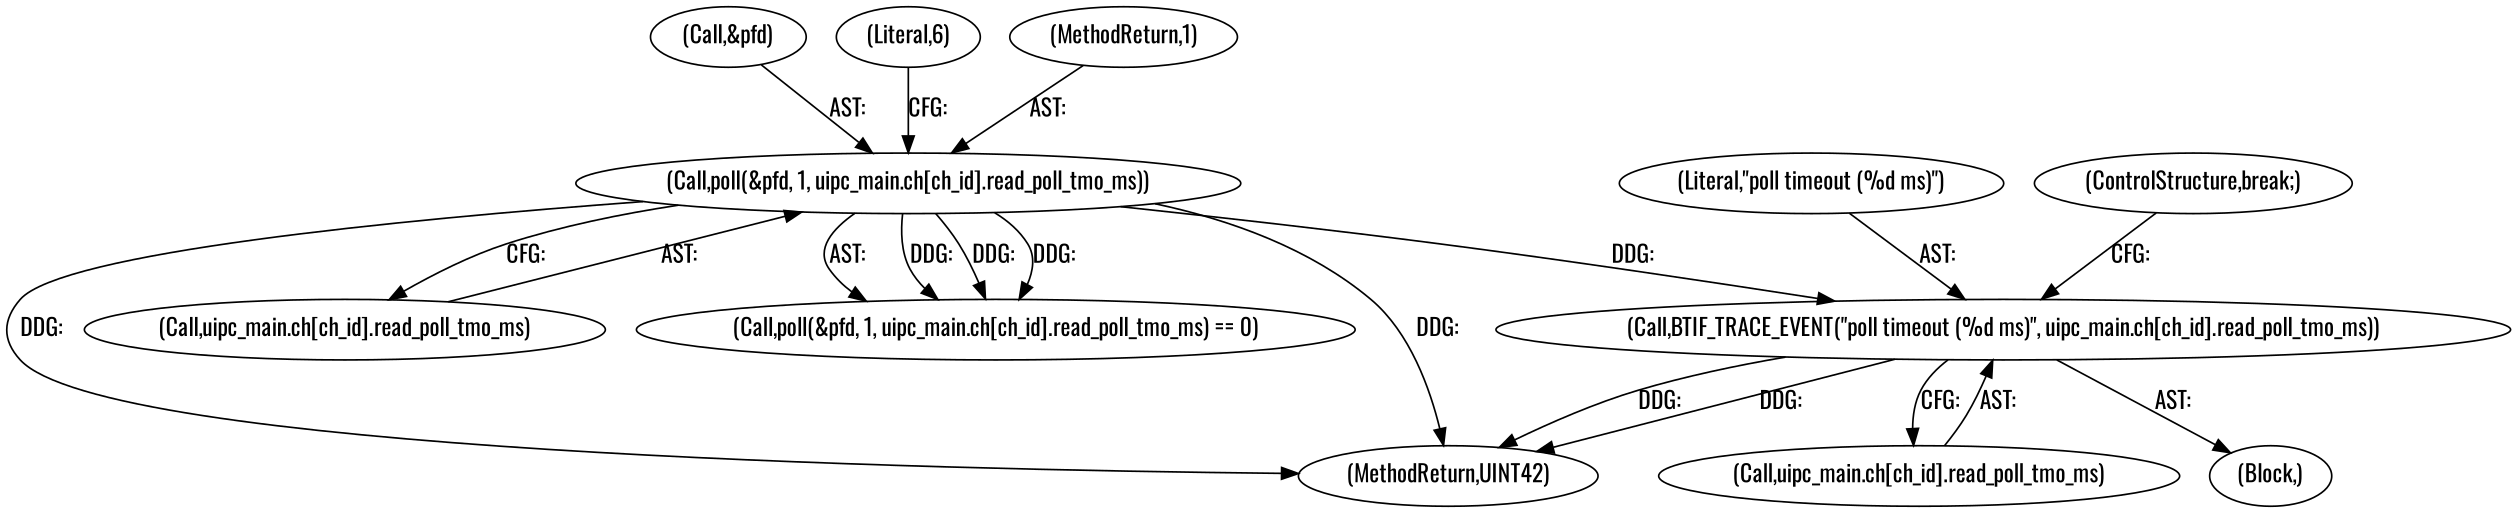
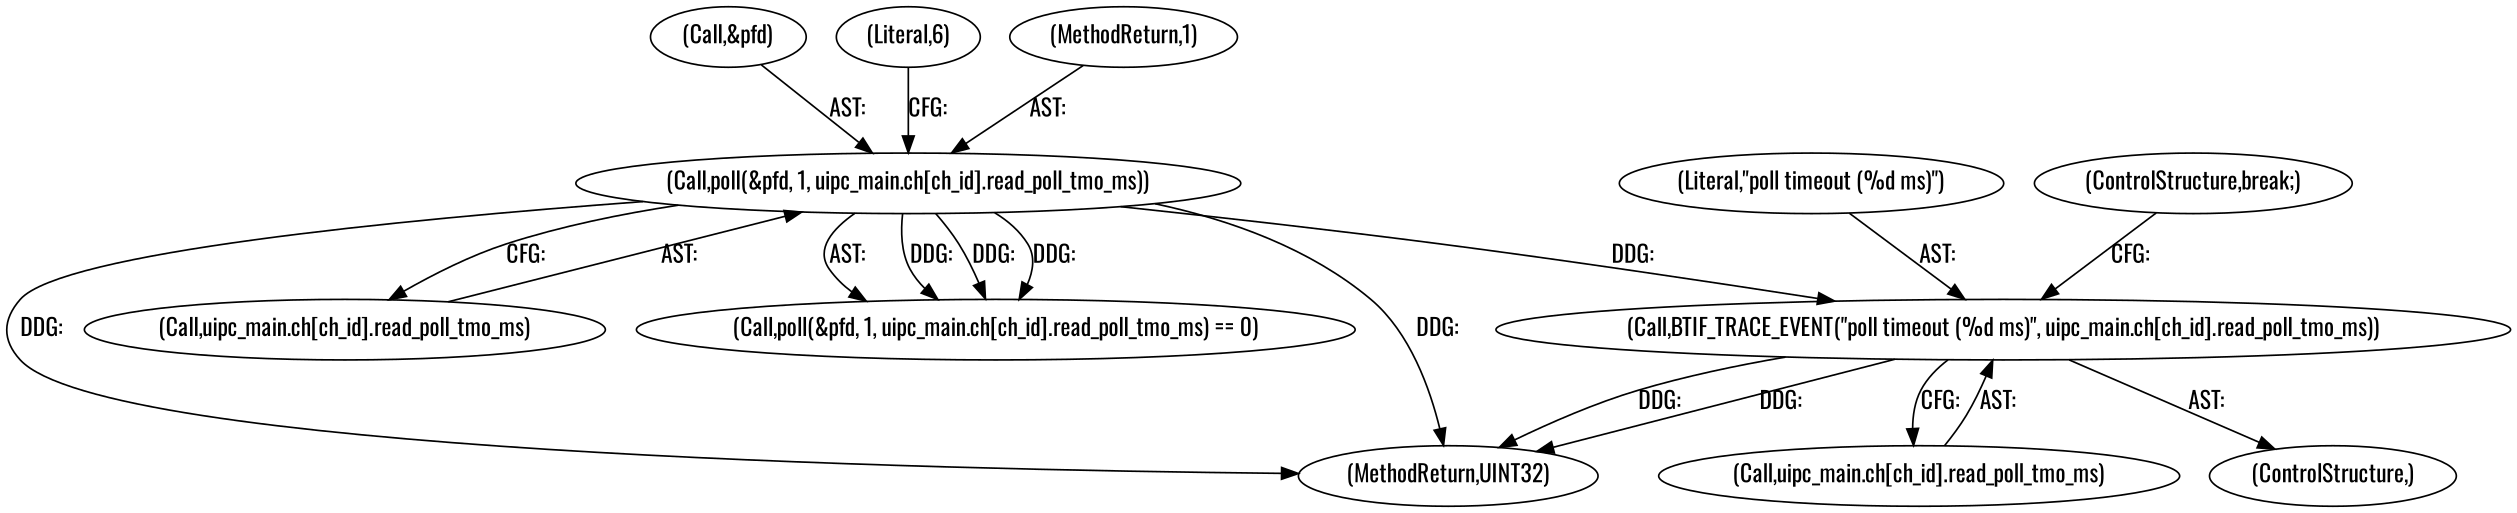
  digraph {
    fontname=Oswald
    node [fontname=Oswald]
    edge [fontname=Oswald]
    n1 [label="(Call,BTIF_TRACE_EVENT(\"poll timeout (%d ms)\", uipc_main.ch[ch_id].read_poll_tmo_ms))"]
-   n2 [label="(Block,)"]
-   n3 [label="(MethodReturn,UINT42)"]
+   n2 [label="(ControlStructure,)"]
+   n3 [label="(MethodReturn,UINT32)"]
    n4 [label="(Call,uipc_main.ch[ch_id].read_poll_tmo_ms)"]
    n5 [label="(Call,poll(&pfd, 1, uipc_main.ch[ch_id].read_poll_tmo_ms))"]
    n6 [label="(Call,uipc_main.ch[ch_id].read_poll_tmo_ms)"]
    n7 [label="(Call,poll(&pfd, 1, uipc_main.ch[ch_id].read_poll_tmo_ms) == 0)"]
    n8 [label="(Literal,\"poll timeout (%d ms)\")"]
    n9 [label="(Call,&pfd)"]
    n10 [label="(Literal,6)"]
    n11 [label="(MethodReturn,1)"]
    n12 [label="(ControlStructure,break;)"]
    n1 -> n2 [label="AST: "]
    n1 -> n3 [label="DDG: "]
    n1 -> n3 [label="DDG: "]
    n1 -> n4 [label="CFG: "]
    n4 -> n1 [label="AST: "]
    n5 -> n1 [label="DDG: "]
    n5 -> n3 [label="DDG: "]
    n5 -> n3 [label="DDG: "]
    n5 -> n6 [label="CFG: "]
    n5 -> n7 [label="AST: "]
    n5 -> n7 [label="DDG: "]
    n5 -> n7 [label="DDG: "]
    n5 -> n7 [label="DDG: "]
    n6 -> n5 [label="AST: "]
    n8 -> n1 [label="AST: "]
    n9 -> n5 [label="AST: "]
    n10 -> n5 [label="CFG: "]
    n11 -> n5 [label="AST: "]
    n12 -> n1 [label="CFG: "]
  }
